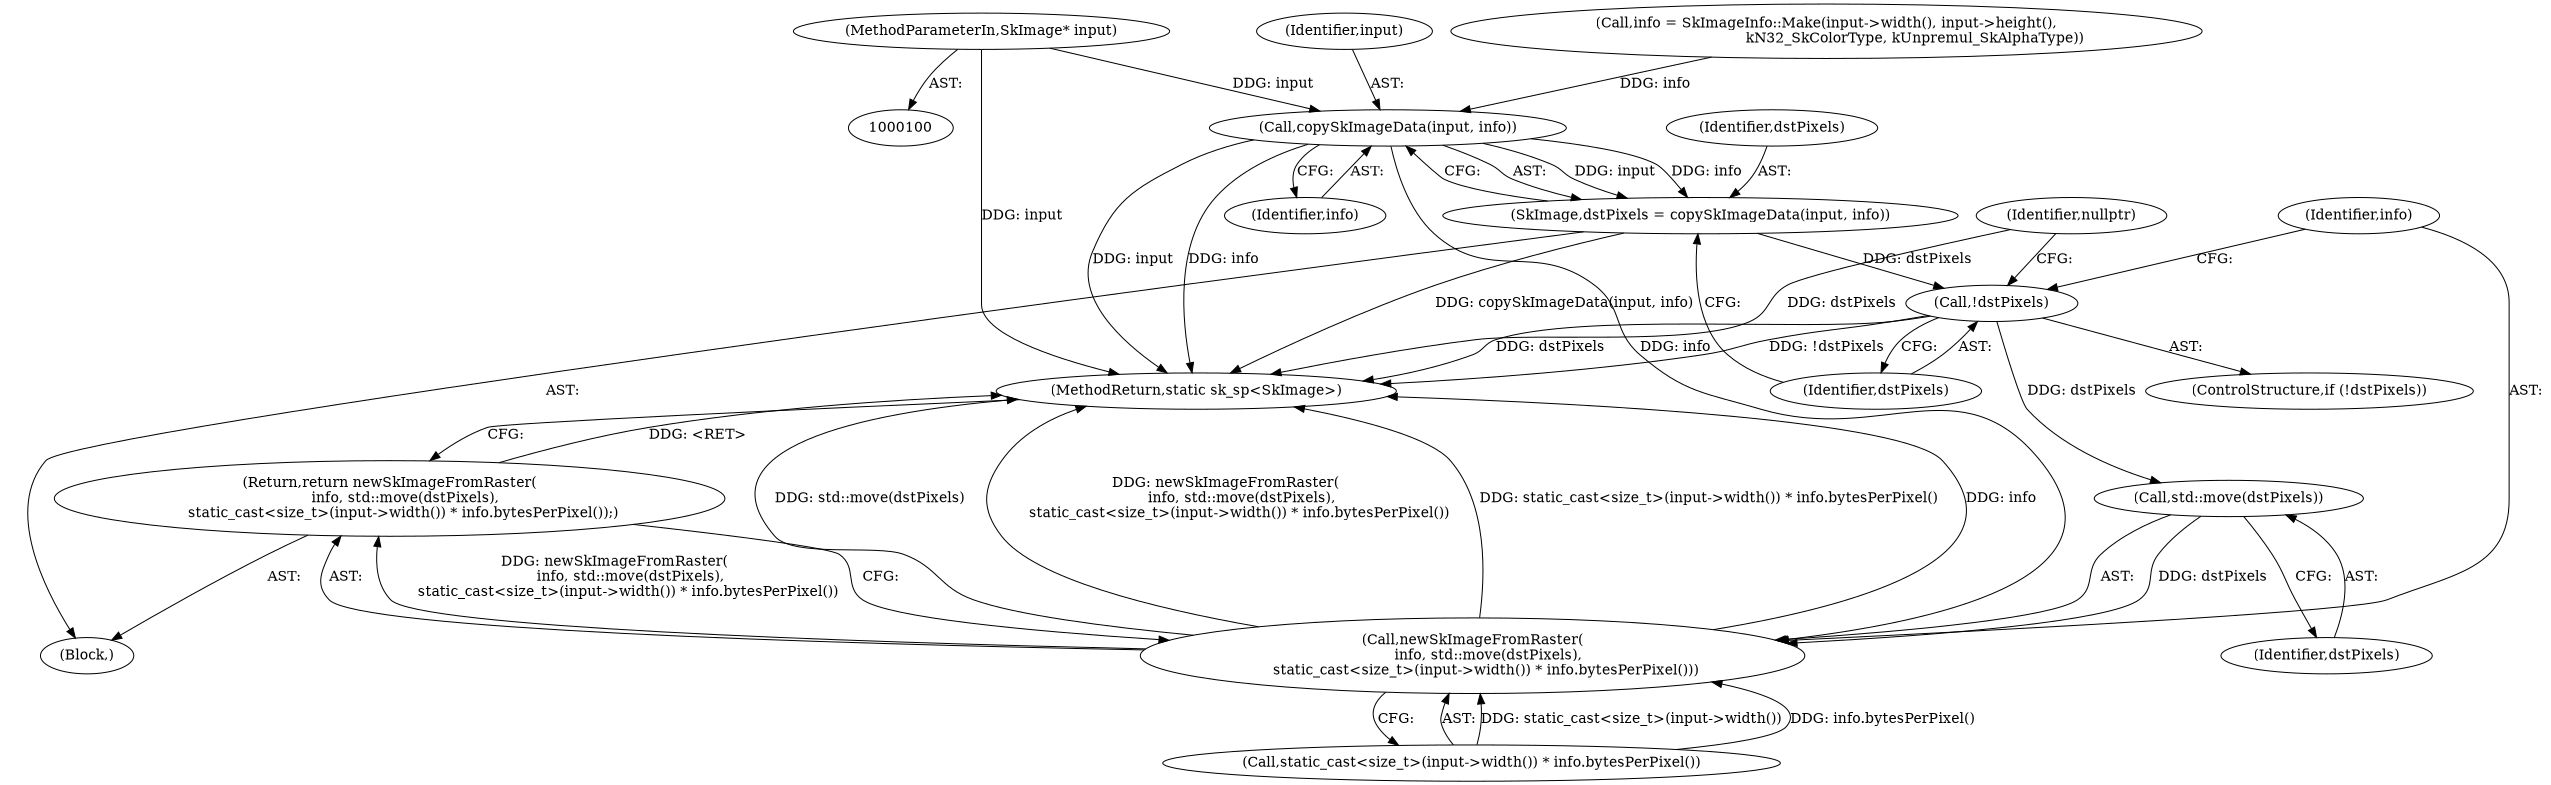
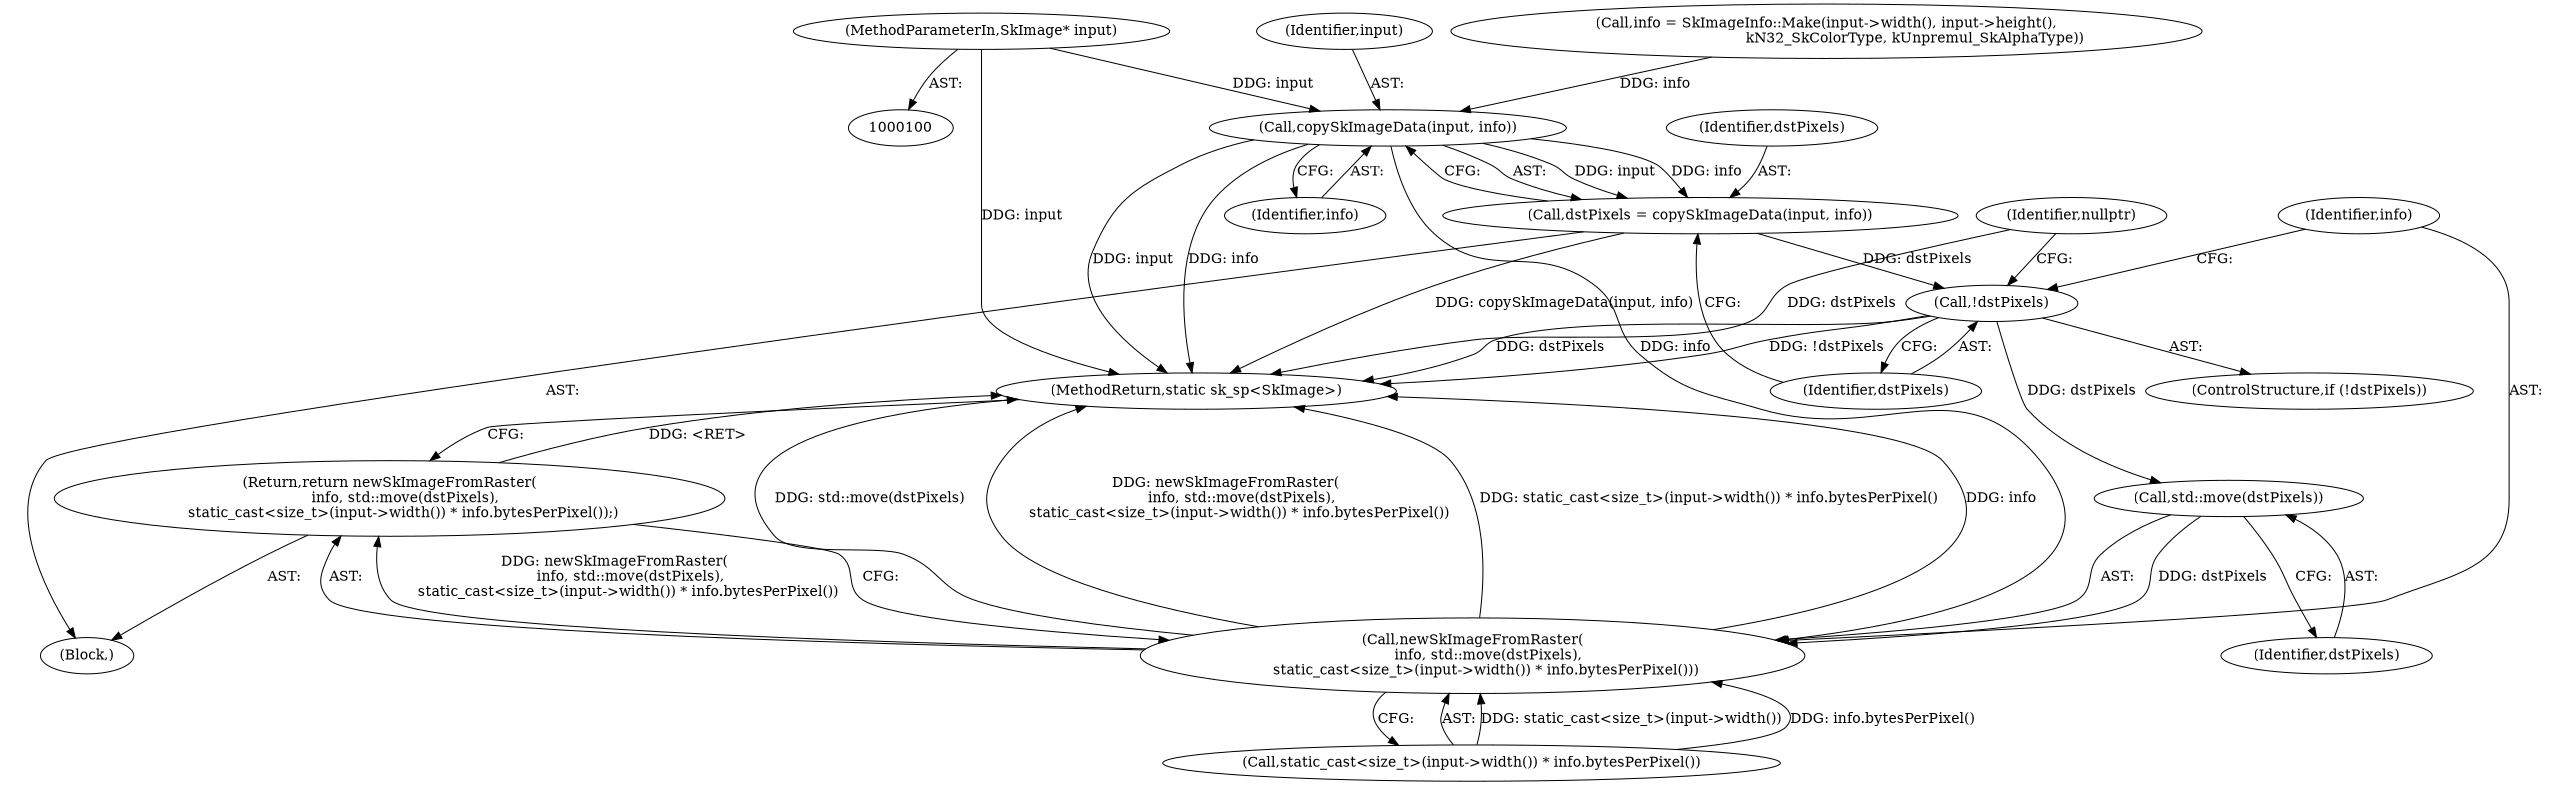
  digraph {
    n1 [label="(MethodParameterIn,SkImage* input)"]
    n2 [label="(Call,copySkImageData(input, info))"]
    n3 [label="(MethodReturn,static sk_sp<SkImage>)"]
    1000100
-   n5 [label="(SkImage,dstPixels = copySkImageData(input, info))"]
+   n5 [label="(Call,dstPixels = copySkImageData(input, info))"]
    n6 [label="(Call,newSkImageFromRaster(\n       info, std::move(dstPixels),\n      static_cast<size_t>(input->width()) * info.bytesPerPixel()))"]
    n7 [label="(Identifier,info)"]
    n8 [label="(Return,return newSkImageFromRaster(\n       info, std::move(dstPixels),\n      static_cast<size_t>(input->width()) * info.bytesPerPixel());)"]
    n9 [label="(Call,!dstPixels)"]
    n10 [label="(Block,)"]
    n11 [label="(Call,static_cast<size_t>(input->width()) * info.bytesPerPixel())"]
    n12 [label="(Call,std::move(dstPixels))"]
    n13 [label="(ControlStructure,if (!dstPixels))"]
    n14 [label="(Identifier,dstPixels)"]
    n15 [label="(Identifier,dstPixels)"]
    n16 [label="(Identifier,input)"]
    n17 [label="(Identifier,dstPixels)"]
    n18 [label="(Call,info = SkImageInfo::Make(input->width(), input->height(),\n                                       kN32_SkColorType, kUnpremul_SkAlphaType))"]
    n19 [label="(Identifier,nullptr)"]
    n20 [label="(Identifier,info)"]
    n1 -> n2 [label="DDG: input"]
    n1 -> n3 [label="DDG: input"]
    n1 -> 1000100 [label="AST: "]
    n2 -> n3 [label="DDG: input"]
    n2 -> n3 [label="DDG: info"]
    n2 -> n5 [label="AST: "]
    n2 -> n5 [label="DDG: input"]
    n2 -> n5 [label="DDG: info"]
    n2 -> n6 [label="DDG: info"]
    n2 -> n7 [label="CFG: "]
    n3 -> n8 [label="CFG: "]
    n5 -> n2 [label="CFG: "]
    n5 -> n3 [label="DDG: copySkImageData(input, info)"]
    n5 -> n9 [label="DDG: dstPixels"]
    n5 -> n10 [label="AST: "]
    n6 -> n3 [label="DDG: std::move(dstPixels)"]
    n6 -> n3 [label="DDG: newSkImageFromRaster(\n       info, std::move(dstPixels),\n      static_cast<size_t>(input->width()) * info.bytesPerPixel())"]
    n6 -> n3 [label="DDG: static_cast<size_t>(input->width()) * info.bytesPerPixel()"]
    n6 -> n3 [label="DDG: info"]
    n6 -> n8 [label="AST: "]
    n6 -> n8 [label="DDG: newSkImageFromRaster(\n       info, std::move(dstPixels),\n      static_cast<size_t>(input->width()) * info.bytesPerPixel())"]
    n6 -> n11 [label="CFG: "]
    n7 -> n2 [label="AST: "]
    n8 -> n3 [label="DDG: <RET>"]
    n8 -> n6 [label="CFG: "]
    n8 -> n10 [label="AST: "]
    n9 -> n3 [label="DDG: !dstPixels"]
    n9 -> n3 [label="DDG: dstPixels"]
    n9 -> n12 [label="DDG: dstPixels"]
    n9 -> n13 [label="AST: "]
    n9 -> n14 [label="CFG: "]
    n11 -> n6 [label="AST: "]
    n11 -> n6 [label="DDG: static_cast<size_t>(input->width())"]
    n11 -> n6 [label="DDG: info.bytesPerPixel()"]
    n12 -> n6 [label="AST: "]
    n12 -> n6 [label="DDG: dstPixels"]
    n12 -> n15 [label="CFG: "]
    n14 -> n5 [label="CFG: "]
    n14 -> n9 [label="AST: "]
    n15 -> n12 [label="AST: "]
    n16 -> n2 [label="AST: "]
    n17 -> n5 [label="AST: "]
    n18 -> n2 [label="DDG: info"]
    n19 -> n3 [label="DDG: dstPixels"]
    n19 -> n9 [label="CFG: "]
    n20 -> n6 [label="AST: "]
    n20 -> n9 [label="CFG: "]
  }
